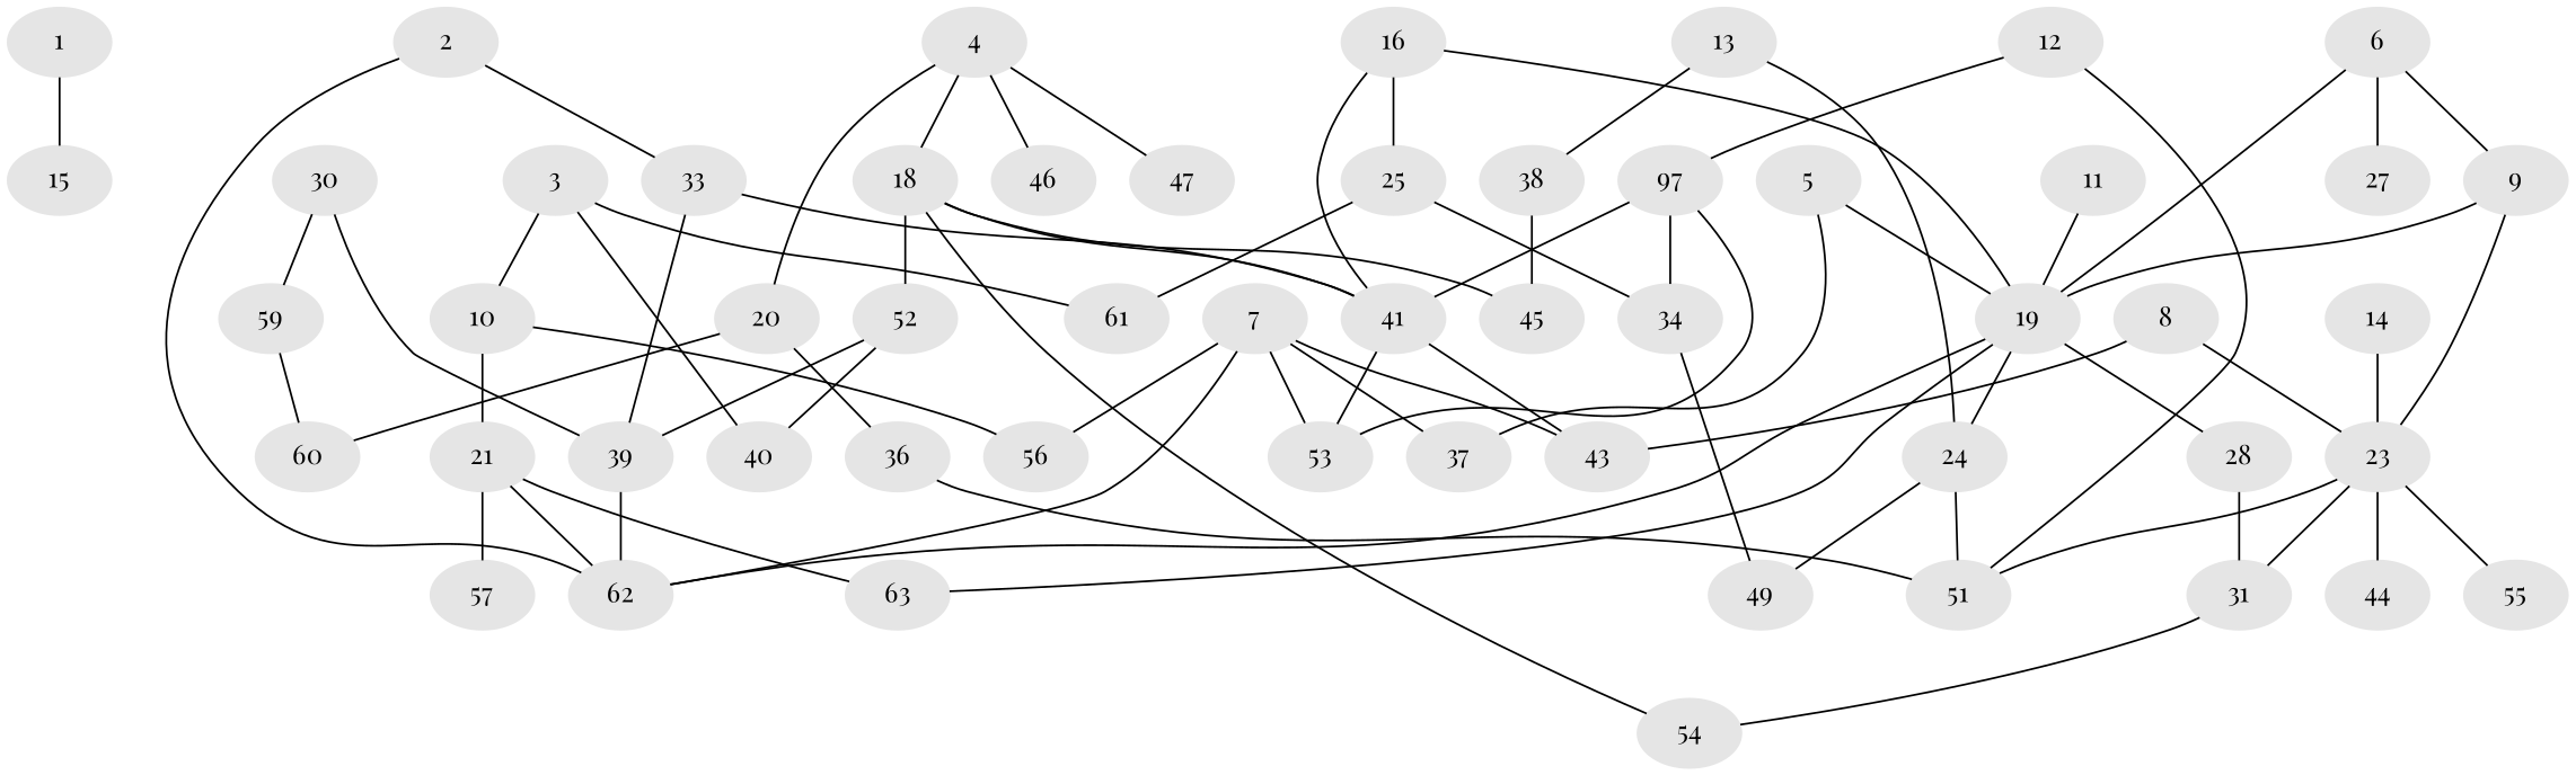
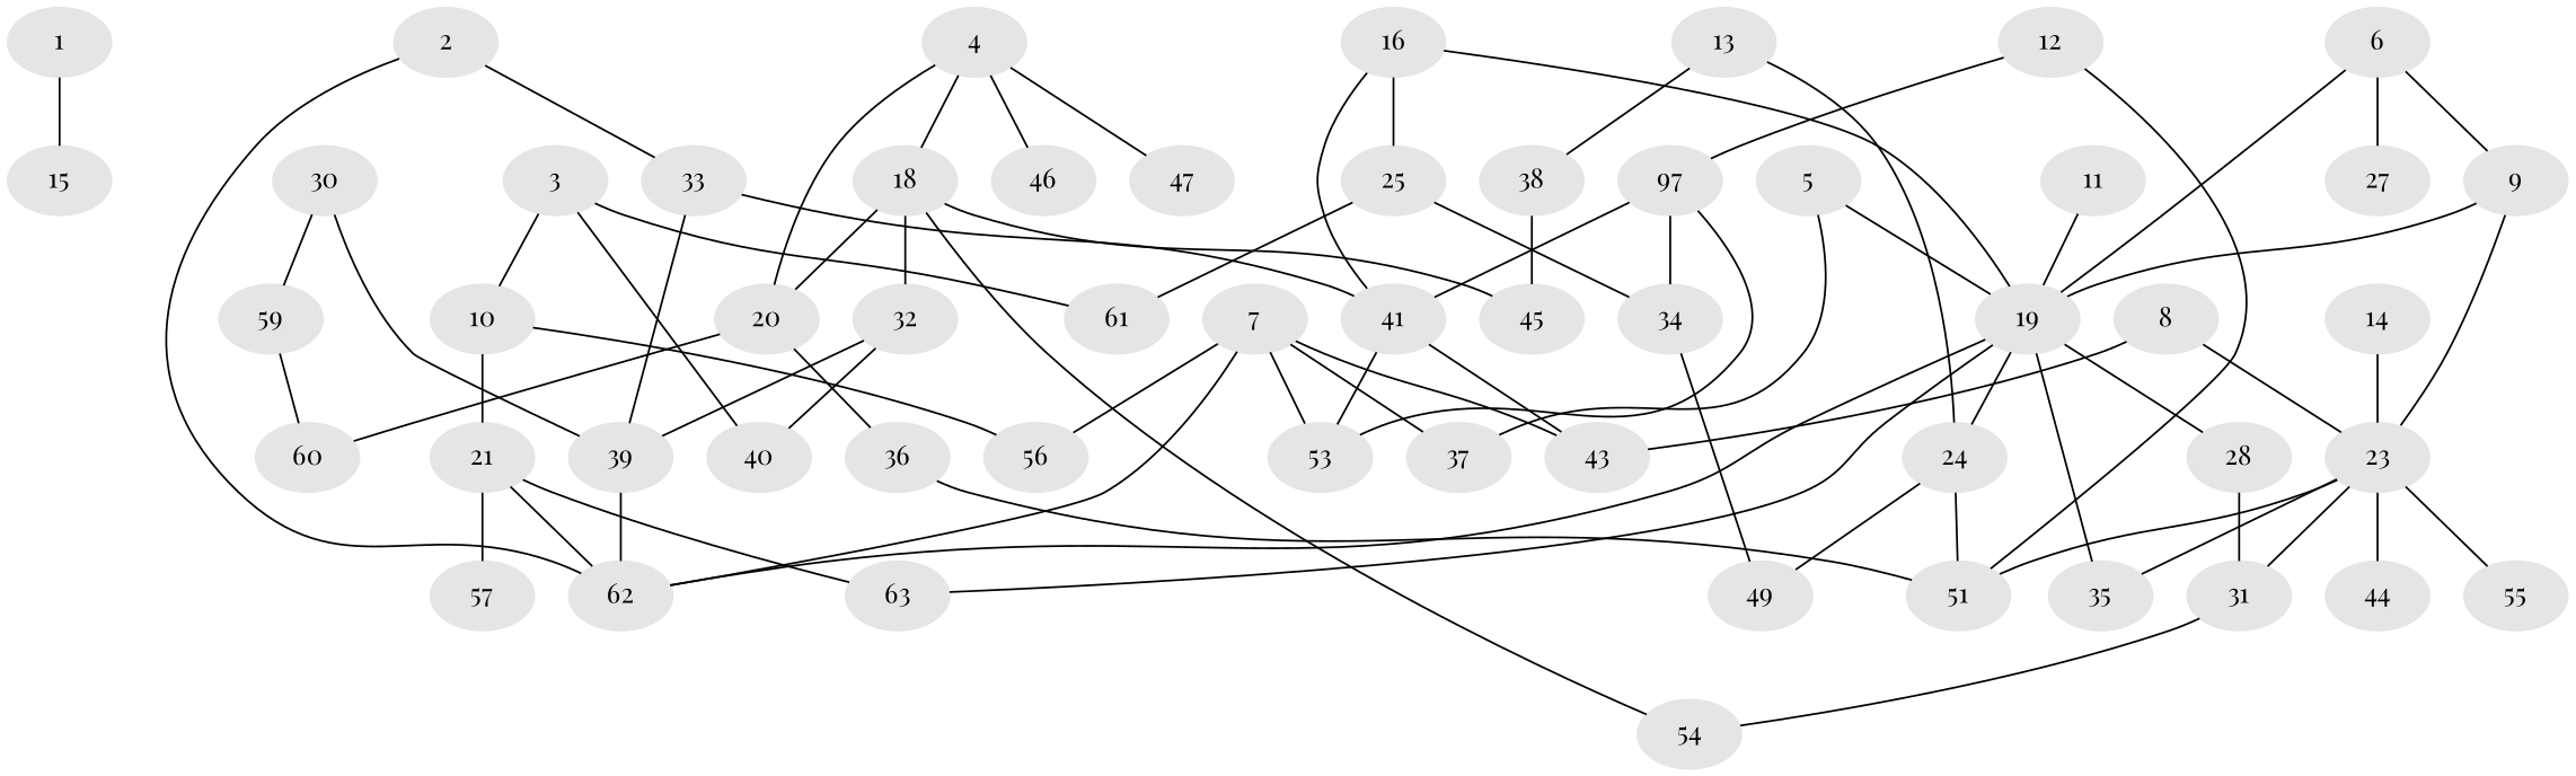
  graph {
    fontname="Playfair Display"
    node [color=gray90 fontname="Playfair Display" style=filled]
    edge [fontname="Playfair Display" weight=1.0]
    1
    15
    2
    33
    62
    41
    39
    3
    10
    40
    61
    56
    21
    4
    18
    20
    46
    47
-   32 [label=52]
+   32
    45
    54
    36
    60
    5
    19
    37
    24
+   35
    28
    63
    6
    9
    27
    23
    7
    43
    53
    8
    51
    31
    44
    55
    57
    11
    n45 [label=97]
    12
    34
    13
    38
    49
    14
    16
    25
    30
    59
    1 -- 15 [weight=3.0]
    2 -- 33
    2 -- 62
    33 -- 41
    33 -- 39
    41 -- 43
    41 -- 53
    39 -- 62
    3 -- 10
    3 -- 40
    3 -- 61 [weight=2.0]
    10 -- 56
    10 -- 21
    21 -- 62
    21 -- 63
    21 -- 57
    4 -- 18
    4 -- 20
    4 -- 46
    4 -- 47
-   18 -- 41
+   18 -- 20
    18 -- 32
    18 -- 45
    18 -- 54
    20 -- 36
    20 -- 60
    32 -- 39
    32 -- 40
    36 -- 51
    5 -- 19
    5 -- 37
    19 -- 62
    19 -- 24
+   19 -- 35
    19 -- 28
    19 -- 63
    24 -- 51
    24 -- 49
    28 -- 31
    6 -- 19
    6 -- 9
    6 -- 27
    9 -- 19
    9 -- 23
+   23 -- 35
    23 -- 51
    23 -- 31
    23 -- 44
    23 -- 55
    7 -- 62
    7 -- 56
    7 -- 37
    7 -- 43
    7 -- 53
    8 -- 23
    8 -- 43
    31 -- 54
    11 -- 19
    n45 -- 41
    n45 -- 53
    n45 -- 34
    12 -- 51
    12 -- n45
    34 -- 49
    13 -- 24
    13 -- 38
    38 -- 45
    14 -- 23
    16 -- 41
    16 -- 19
    16 -- 25
    25 -- 61
    25 -- 34
    30 -- 39
    30 -- 59
    59 -- 60
  }
